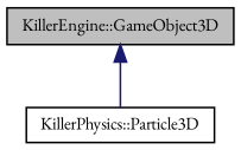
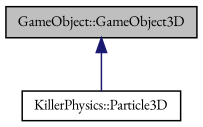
  digraph {
    fontname="EB Garamond"
    node [color=black fontname="EB Garamond" fontsize=10 shape=record style=filled]
-   n1 [fillcolor=grey75 fontcolor=black height=0.2 label="KillerEngine::GameObject3D" width=0.4]
+   n1 [fillcolor=grey75 fontcolor=black height=0.2 label="GameObject::GameObject3D" width=0.4]
    n2 [fillcolor=white height=0.2 label="KillerPhysics::Particle3D" width=0.4]
    n1 -> n2 [color=midnightblue dir=back fontname="EB Garamond" fontsize=10 labelfontname=Helvetica labelfontsize=10 style=solid]
  }
